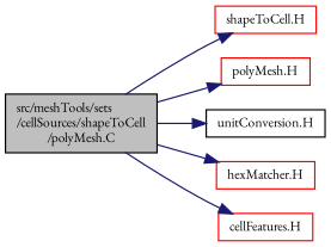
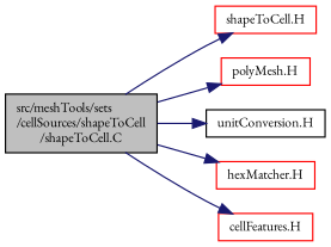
  digraph {
    fontname="EB Garamond"
    rankdir=LR
    node [color=red fontname="EB Garamond" fontsize=10 shape=record]
    edge [color=midnightblue fontname="EB Garamond" fontsize=10 labelfontname=Helvetica labelfontsize=10 style=solid]
-   n1 [color=black fillcolor=grey75 fontcolor=black height=0.2 label="src/meshTools/sets\l/cellSources/shapeToCell\l/polyMesh.C" style=filled width=0.4]
+   n1 [color=black fillcolor=grey75 fontcolor=black height=0.2 label="src/meshTools/sets\l/cellSources/shapeToCell\l/shapeToCell.C" style=filled width=0.4]
    n2 [height=0.2 label="shapeToCell.H" width=0.4]
    n3 [height=0.2 label="polyMesh.H" width=0.4]
    n4 [color=black height=0.2 label="unitConversion.H" width=0.4]
    n5 [height=0.2 label="hexMatcher.H" width=0.4]
    n6 [height=0.2 label="cellFeatures.H" width=0.4]
    n1 -> n2
    n1 -> n3
    n1 -> n4
    n1 -> n5
    n1 -> n6
  }
